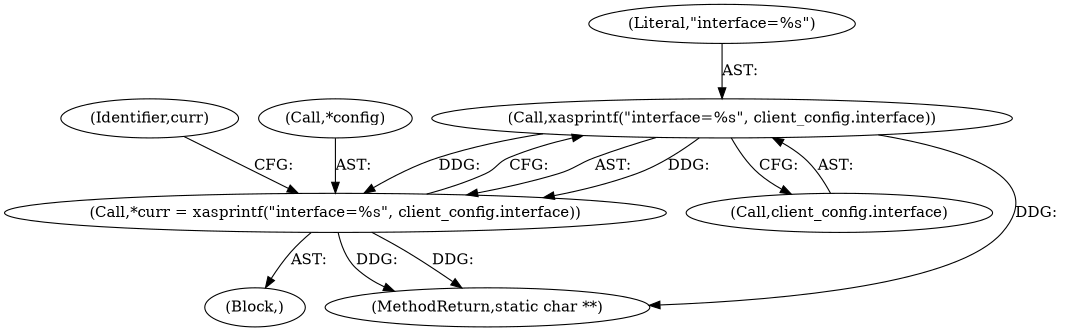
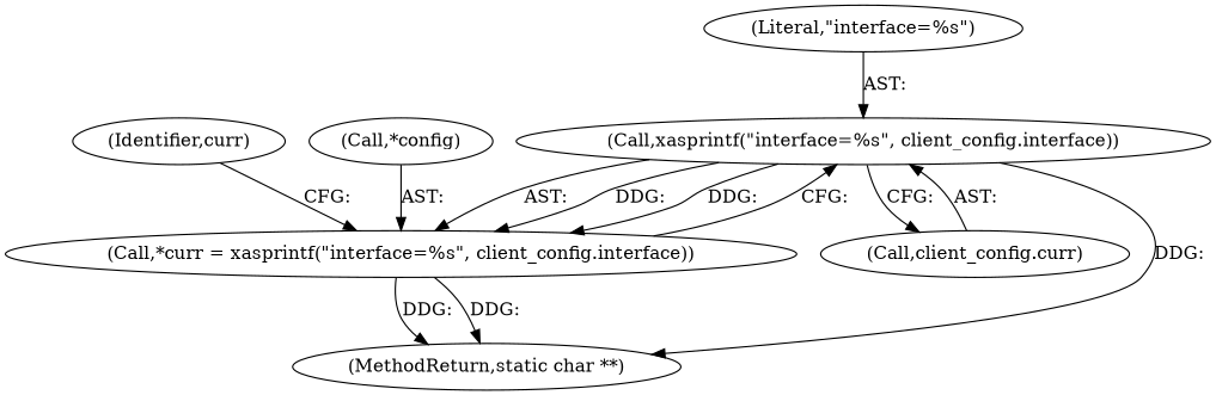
  digraph {
    n1 [label="(Call,xasprintf(\"interface=%s\", client_config.interface))"]
    n2 [label="(Call,*curr = xasprintf(\"interface=%s\", client_config.interface))"]
-   n3 [label="(Call,client_config.interface)"]
+   n3 [label="(Call,client_config.curr)"]
    n4 [label="(MethodReturn,static char **)"]
-   n5 [label="(Block,)"]
    n6 [label="(Identifier,curr)"]
    n7 [label="(Literal,\"interface=%s\")"]
    n8 [label="(Call,*config)"]
    n1 -> n2 [label="AST: "]
    n1 -> n2 [label="DDG: "]
    n1 -> n2 [label="DDG: "]
    n1 -> n3 [label="CFG: "]
    n1 -> n4 [label="DDG: "]
    n2 -> n1 [label="CFG: "]
    n2 -> n4 [label="DDG: "]
    n2 -> n4 [label="DDG: "]
-   n2 -> n5 [label="AST: "]
    n3 -> n1 [label="AST: "]
    n6 -> n2 [label="CFG: "]
    n7 -> n1 [label="AST: "]
    n8 -> n2 [label="AST: "]
  }
